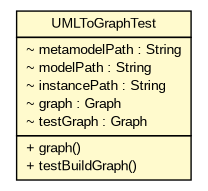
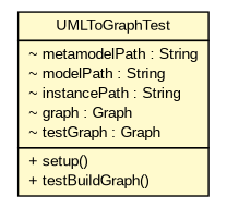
  digraph {
    nodesep=0.25
    ranksep=0.5
    rankdir=LR
-   n1 [fontcolor=black fontname=arial fontsize=10.0 label=<<table title="model.UMLToGraphTest" border="0" cellborder="1" cellspacing="0" cellpadding="2" port="p" bgcolor="lemonChiffon" href="./UMLToGraphTest.html"> 		<tr><td><table border="0" cellspacing="0" cellpadding="1"> <tr><td align="center" balign="center"> UMLToGraphTest </td></tr> 		</table></td></tr> 		<tr><td><table border="0" cellspacing="0" cellpadding="1"> <tr><td align="left" balign="left"> ~ metamodelPath : String </td></tr> <tr><td align="left" balign="left"> ~ modelPath : String </td></tr> <tr><td align="left" balign="left"> ~ instancePath : String </td></tr> <tr><td align="left" balign="left"> ~ graph : Graph </td></tr> <tr><td align="left" balign="left"> ~ testGraph : Graph </td></tr> 		</table></td></tr> 		<tr><td><table border="0" cellspacing="0" cellpadding="1"> <tr><td align="left" balign="left"> + graph() </td></tr> <tr><td align="left" balign="left"> + testBuildGraph() </td></tr> 		</table></td></tr> 		</table>> shape=plaintext]
+   n1 [fontcolor=black fontname=arial fontsize=10.0 label=<<table title="model.UMLToGraphTest" border="0" cellborder="1" cellspacing="0" cellpadding="2" port="p" bgcolor="lemonChiffon" href="./UMLToGraphTest.html"> 		<tr><td><table border="0" cellspacing="0" cellpadding="1"> <tr><td align="center" balign="center"> UMLToGraphTest </td></tr> 		</table></td></tr> 		<tr><td><table border="0" cellspacing="0" cellpadding="1"> <tr><td align="left" balign="left"> ~ metamodelPath : String </td></tr> <tr><td align="left" balign="left"> ~ modelPath : String </td></tr> <tr><td align="left" balign="left"> ~ instancePath : String </td></tr> <tr><td align="left" balign="left"> ~ graph : Graph </td></tr> <tr><td align="left" balign="left"> ~ testGraph : Graph </td></tr> 		</table></td></tr> 		<tr><td><table border="0" cellspacing="0" cellpadding="1"> <tr><td align="left" balign="left"> + setup() </td></tr> <tr><td align="left" balign="left"> + testBuildGraph() </td></tr> 		</table></td></tr> 		</table>> shape=plaintext]
  }
